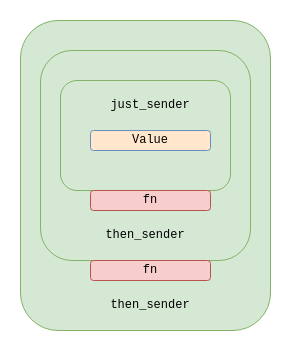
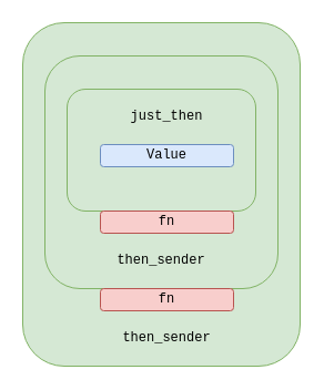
  <mxCell id="0" />
  <mxCell id="1" parent="0" />
  <mxCell id="2" value="" style="rounded=1;whiteSpace=wrap;html=1;fontFamily=Courier New;fillColor=#d5e8d4;strokeColor=#82b366;" vertex="1" parent="1"><mxGeometry x="20" y="20" width="250" height="310" as="geometry" /></mxCell>
  <mxCell id="3" value="" style="rounded=1;whiteSpace=wrap;html=1;fontFamily=Courier New;fillColor=#d5e8d4;strokeColor=#82b366;" vertex="1" parent="1"><mxGeometry x="40" y="50" width="210" height="210" as="geometry" /></mxCell>
  <mxCell id="4" value="" style="rounded=1;whiteSpace=wrap;html=1;fontFamily=Courier New;fillColor=#d5e8d4;strokeColor=#82b366;" vertex="1" parent="1"><mxGeometry x="60" y="80" width="170" height="110" as="geometry" /></mxCell>
  <mxCell id="5" value="then_sender" style="text;html=1;strokeColor=none;fillColor=none;align=center;verticalAlign=middle;whiteSpace=wrap;rounded=0;fontFamily=Courier New;" vertex="1" parent="1"><mxGeometry x="120" y="290" width="60" height="30" as="geometry" /></mxCell>
  <mxCell id="6" value="then_sender" style="text;html=1;strokeColor=none;fillColor=none;align=center;verticalAlign=middle;whiteSpace=wrap;rounded=0;fontFamily=Courier New;" vertex="1" parent="1"><mxGeometry x="115" y="220" width="60" height="30" as="geometry" /></mxCell>
- <mxCell id="7" value="just_sender" style="text;html=1;strokeColor=none;fillColor=none;align=center;verticalAlign=middle;whiteSpace=wrap;rounded=0;fontFamily=Courier New;" vertex="1" parent="1"><mxGeometry x="120" y="90" width="60" height="30" as="geometry" /></mxCell>
- <mxCell id="8" value="Value" style="rounded=1;whiteSpace=wrap;html=1;fontFamily=Courier New;fillColor=#ffe6cc;strokeColor=#6c8ebf;" vertex="1" parent="1"><mxGeometry x="90" y="130" width="120" height="20" as="geometry" /></mxCell>
+ <mxCell id="7" value="just_then" style="text;html=1;strokeColor=none;fillColor=none;align=center;verticalAlign=middle;whiteSpace=wrap;rounded=0;fontFamily=Courier New;" vertex="1" parent="1"><mxGeometry x="120" y="90" width="60" height="30" as="geometry" /></mxCell>
+ <mxCell id="8" value="Value" style="rounded=1;whiteSpace=wrap;html=1;fontFamily=Courier New;fillColor=#dae8fc;strokeColor=#6c8ebf;" vertex="1" parent="1"><mxGeometry x="90" y="130" width="120" height="20" as="geometry" /></mxCell>
  <mxCell id="9" value="fn" style="rounded=1;whiteSpace=wrap;html=1;fontFamily=Courier New;fillColor=#f8cecc;strokeColor=#b85450;" vertex="1" parent="1"><mxGeometry x="90" y="190" width="120" height="20" as="geometry" /></mxCell>
  <mxCell id="10" value="fn" style="rounded=1;whiteSpace=wrap;html=1;fontFamily=Courier New;fillColor=#f8cecc;strokeColor=#b85450;" vertex="1" parent="1"><mxGeometry x="90" y="260" width="120" height="20" as="geometry" /></mxCell>
